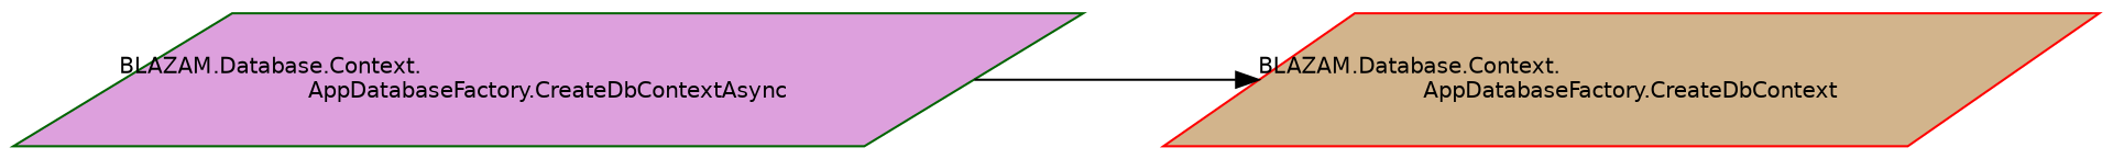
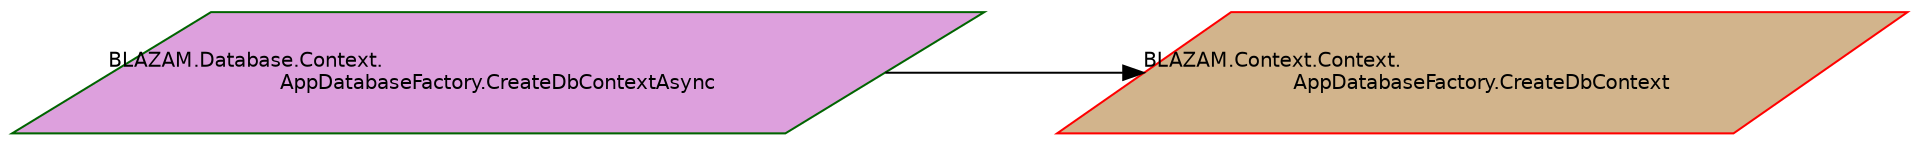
  digraph {
    rankdir=LR
    node [fontname=Helvetica fontsize=10 shape=parallelogram style=filled]
    n1 [color=darkgreen fillcolor=plum fontcolor=black height=0.2 label="BLAZAM.Database.Context.\lAppDatabaseFactory.CreateDbContextAsync" width=0.4]
-   n2 [color=red fillcolor=tan height=0.2 label="BLAZAM.Database.Context.\lAppDatabaseFactory.CreateDbContext" width=0.4]
+   n2 [color=red fillcolor=tan height=0.2 label="BLAZAM.Context.Context.\lAppDatabaseFactory.CreateDbContext" width=0.4]
    n1 -> n2 [color=black fontname=Helvetica fontsize=10 labelfontname=Helvetica labelfontsize=10 style=solid]
  }
